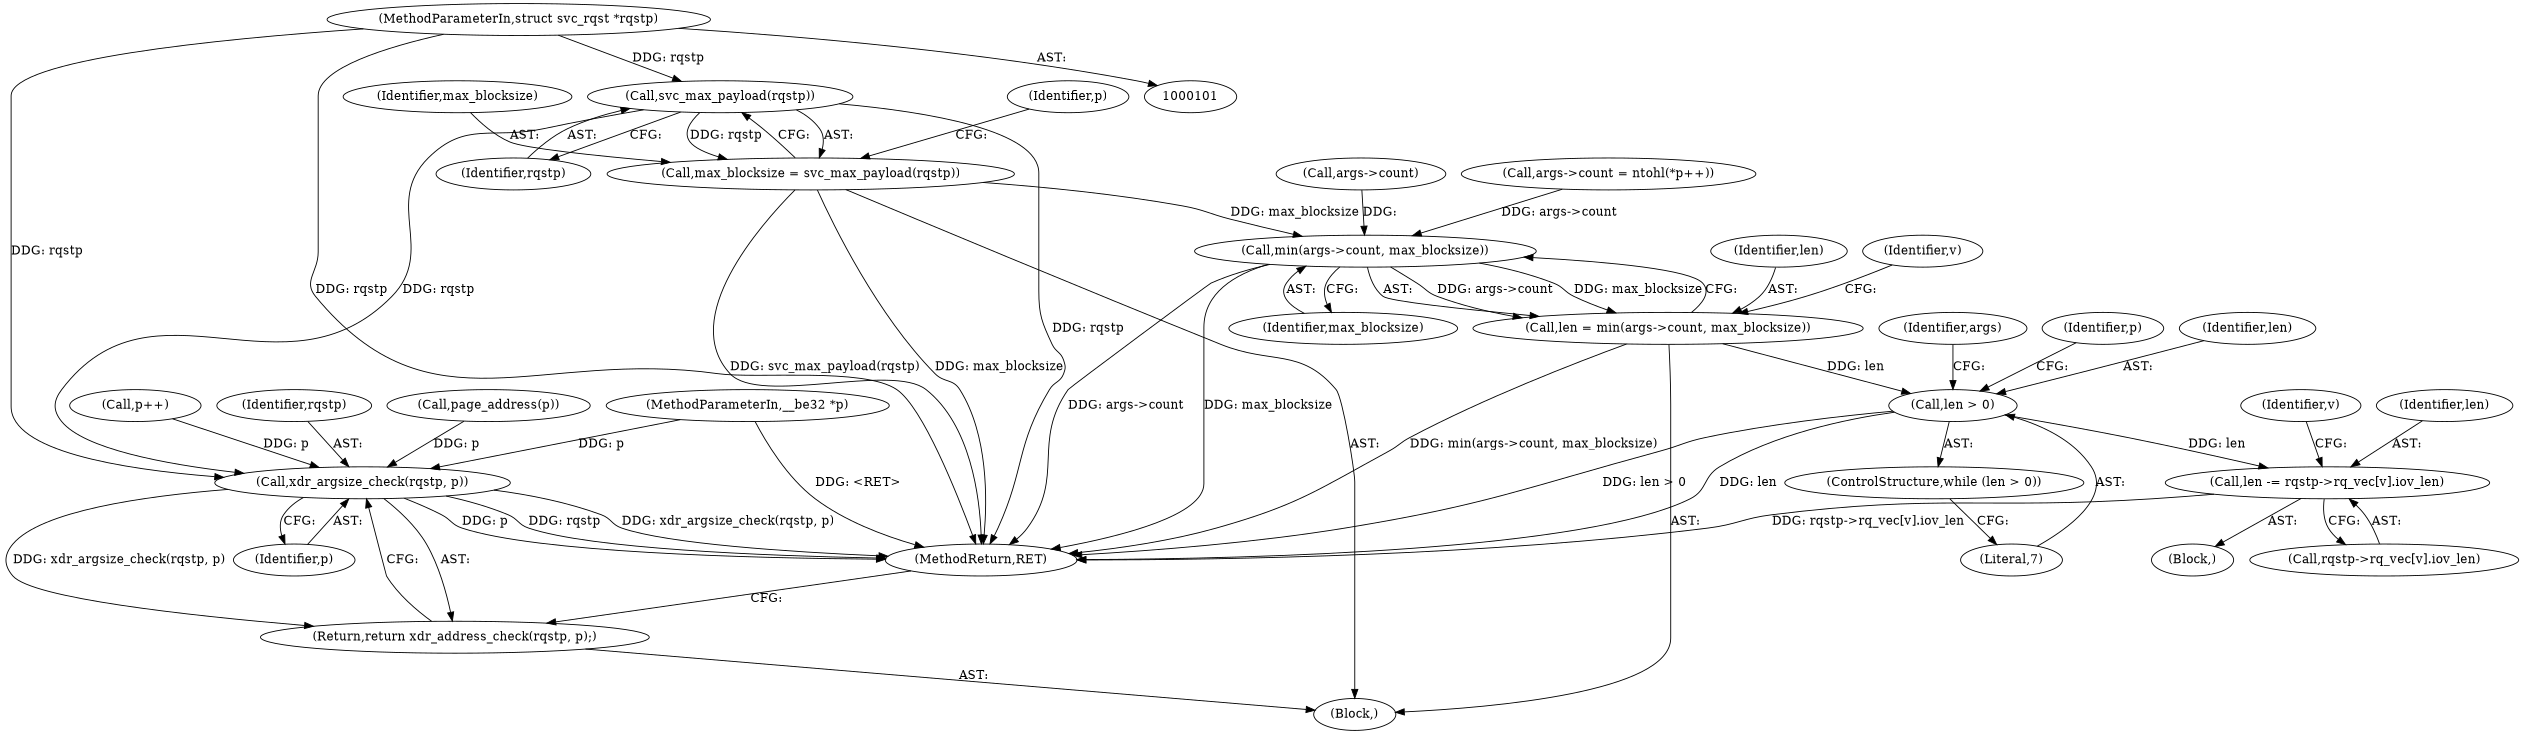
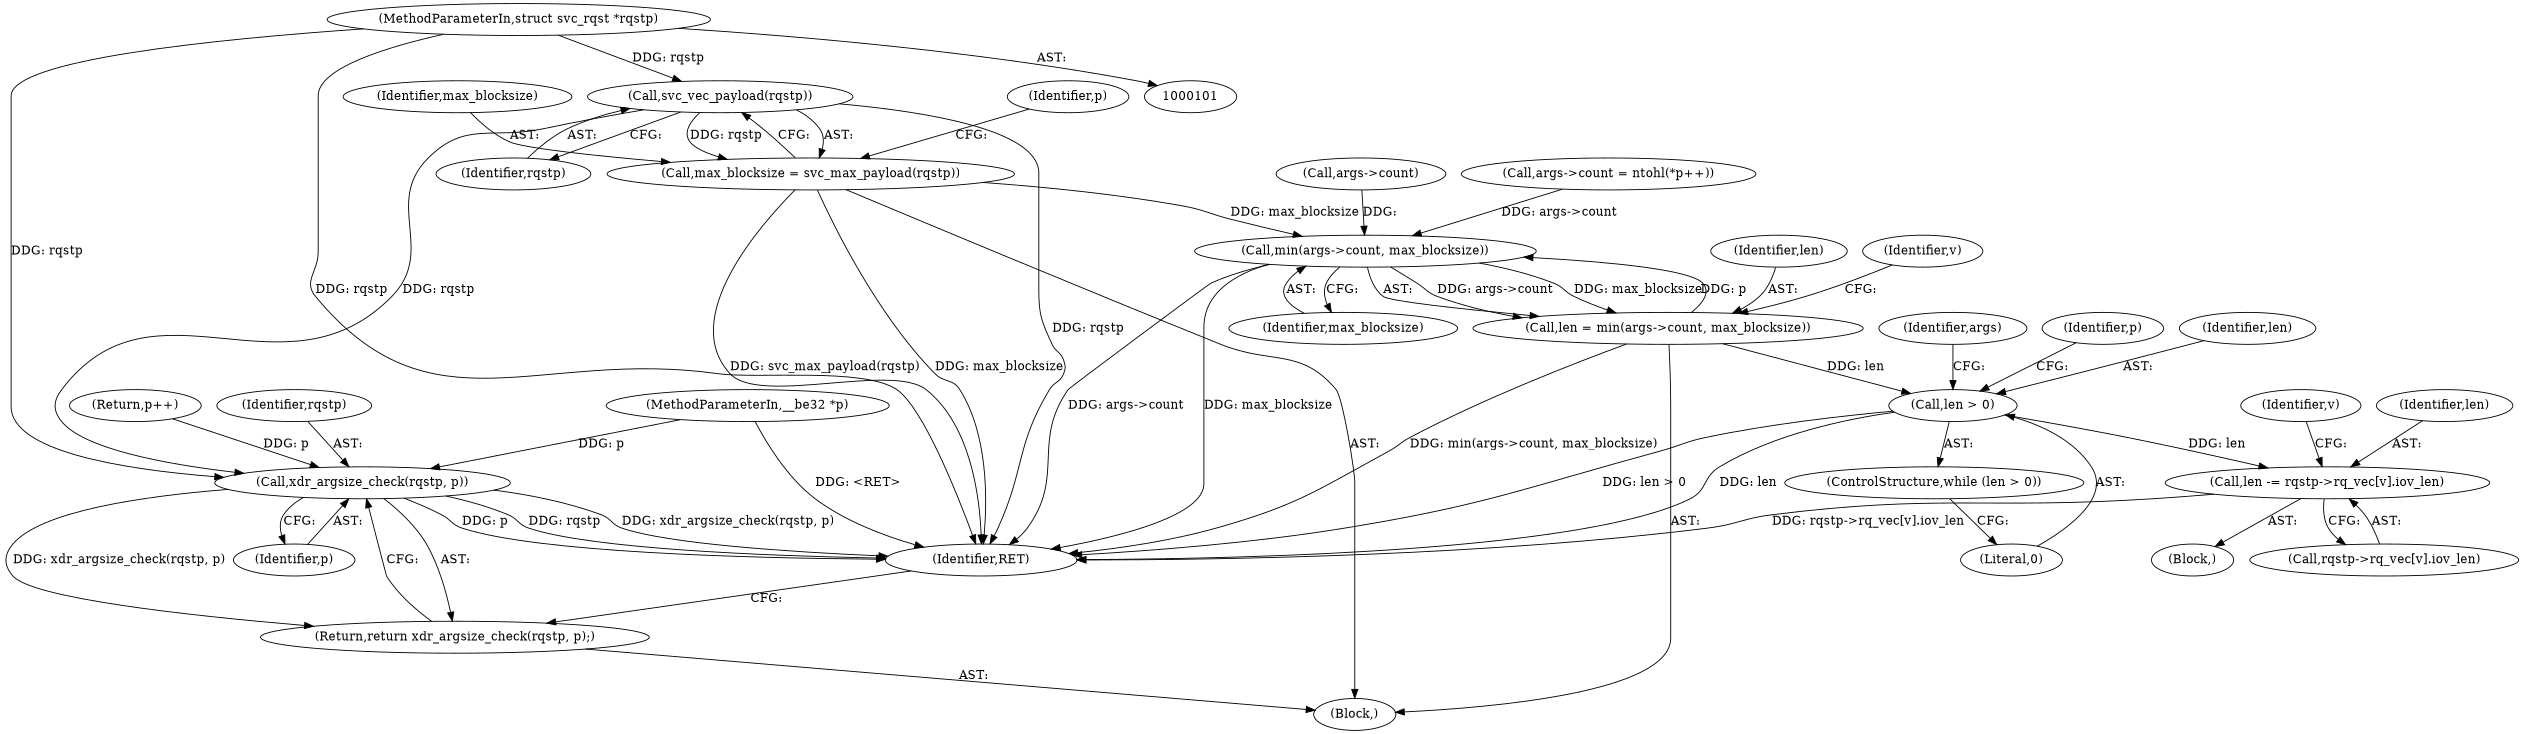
  digraph {
    n1 [label="(MethodParameterIn,struct svc_rqst *rqstp)"]
-   n2 [label="(Call,svc_max_payload(rqstp))"]
+   n2 [label="(Call,svc_vec_payload(rqstp))"]
    n3 [label="(Call,xdr_argsize_check(rqstp, p))"]
-   n4 [label="(MethodReturn,RET)"]
+   n4 [label="(Identifier,RET)"]
    1000101
    n6 [label="(Call,max_blocksize = svc_max_payload(rqstp))"]
    n7 [label="(Identifier,rqstp)"]
-   n8 [label="(Return,return xdr_address_check(rqstp, p);)"]
+   n8 [label="(Return,return xdr_argsize_check(rqstp, p);)"]
    n9 [label="(Identifier,p)"]
    n10 [label="(Call,min(args->count, max_blocksize))"]
    n11 [label="(Block,)"]
    n12 [label="(Call,len = min(args->count, max_blocksize))"]
    n13 [label="(Identifier,max_blocksize)"]
    n14 [label="(Call,len > 0)"]
    n15 [label="(Call,len -= rqstp->rq_vec[v].iov_len)"]
    n16 [label="(ControlStructure,while (len > 0))"]
    n17 [label="(Block,)"]
    n18 [label="(Call,rqstp->rq_vec[v].iov_len)"]
-   n19 [label="(Literal,7)"]
+   n19 [label="(Literal,0)"]
    n20 [label="(Identifier,p)"]
    n21 [label="(Identifier,rqstp)"]
-   n22 [label="(Call,page_address(p))"]
    n23 [label="(Identifier,len)"]
    n24 [label="(Identifier,v)"]
    n25 [label="(Identifier,p)"]
    n26 [label="(Call,args->count)"]
    n27 [label="(Identifier,len)"]
    n28 [label="(Identifier,args)"]
    n29 [label="(MethodParameterIn,__be32 *p)"]
    n30 [label="(Identifier,max_blocksize)"]
    n31 [label="(Identifier,v)"]
-   n32 [label="(Call,p++)"]
+   n32 [label="(Return,p++)"]
    n33 [label="(Call,args->count = ntohl(*p++))"]
    n34 [label="(Identifier,len)"]
    n1 -> n2 [label="DDG: rqstp"]
    n1 -> n3 [label="DDG: rqstp"]
    n1 -> n4 [label="DDG: rqstp"]
    n1 -> 1000101 [label="AST: "]
    n2 -> n3 [label="DDG: rqstp"]
    n2 -> n4 [label="DDG: rqstp"]
    n2 -> n6 [label="AST: "]
    n2 -> n6 [label="DDG: rqstp"]
    n2 -> n7 [label="CFG: "]
    n3 -> n4 [label="DDG: p"]
    n3 -> n4 [label="DDG: rqstp"]
    n3 -> n4 [label="DDG: xdr_argsize_check(rqstp, p)"]
    n3 -> n8 [label="AST: "]
    n3 -> n8 [label="DDG: xdr_argsize_check(rqstp, p)"]
    n3 -> n9 [label="CFG: "]
    n4 -> n8 [label="CFG: "]
    n6 -> n2 [label="CFG: "]
    n6 -> n4 [label="DDG: max_blocksize"]
    n6 -> n4 [label="DDG: svc_max_payload(rqstp)"]
    n6 -> n10 [label="DDG: max_blocksize"]
    n6 -> n11 [label="AST: "]
    n7 -> n2 [label="AST: "]
    n8 -> n3 [label="CFG: "]
    n8 -> n11 [label="AST: "]
    n9 -> n3 [label="AST: "]
    n10 -> n4 [label="DDG: max_blocksize"]
    n10 -> n4 [label="DDG: args->count"]
    n10 -> n12 [label="AST: "]
    n10 -> n12 [label="DDG: args->count"]
    n10 -> n12 [label="DDG: max_blocksize"]
    n10 -> n13 [label="CFG: "]
    n12 -> n4 [label="DDG: min(args->count, max_blocksize)"]
-   n12 -> n10 [label="CFG: "]
+   n12 -> n10 [label="DDG: p"]
    n12 -> n11 [label="AST: "]
    n12 -> n14 [label="DDG: len"]
    n13 -> n10 [label="AST: "]
    n14 -> n4 [label="DDG: len > 0"]
    n14 -> n4 [label="DDG: len"]
    n14 -> n15 [label="DDG: len"]
    n14 -> n16 [label="AST: "]
    n15 -> n4 [label="DDG: rqstp->rq_vec[v].iov_len"]
    n15 -> n17 [label="AST: "]
    n15 -> n18 [label="CFG: "]
    n16 -> n19 [label="CFG: "]
    n18 -> n15 [label="AST: "]
    n19 -> n14 [label="AST: "]
    n20 -> n14 [label="CFG: "]
    n21 -> n3 [label="AST: "]
-   n22 -> n3 [label="DDG: p"]
    n23 -> n15 [label="AST: "]
    n24 -> n12 [label="CFG: "]
    n25 -> n6 [label="CFG: "]
    n26 -> n10 [label="DDG: "]
    n27 -> n14 [label="AST: "]
    n28 -> n14 [label="CFG: "]
    n29 -> n3 [label="DDG: p"]
    n29 -> n4 [label="DDG: <RET>"]
    n30 -> n6 [label="AST: "]
    n31 -> n15 [label="CFG: "]
    n32 -> n3 [label="DDG: p"]
    n33 -> n10 [label="DDG: args->count"]
    n34 -> n12 [label="AST: "]
  }
